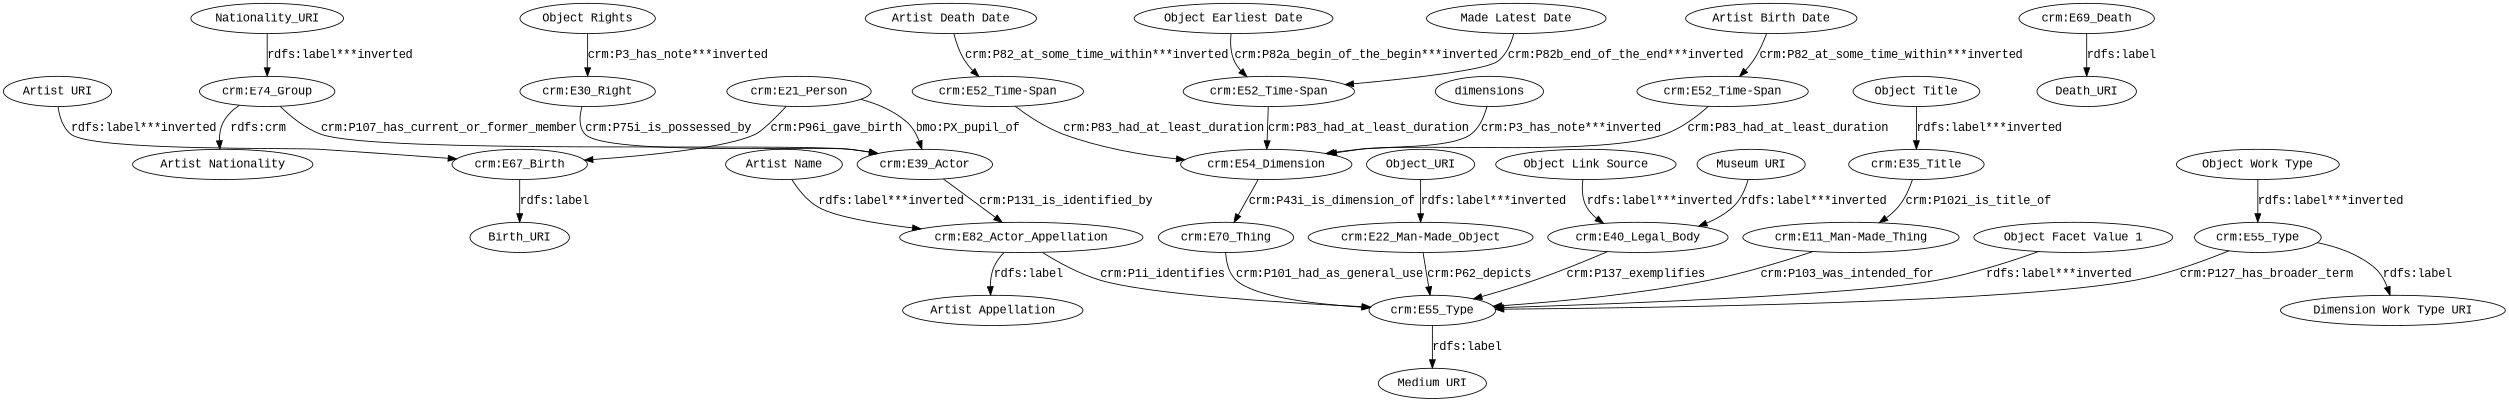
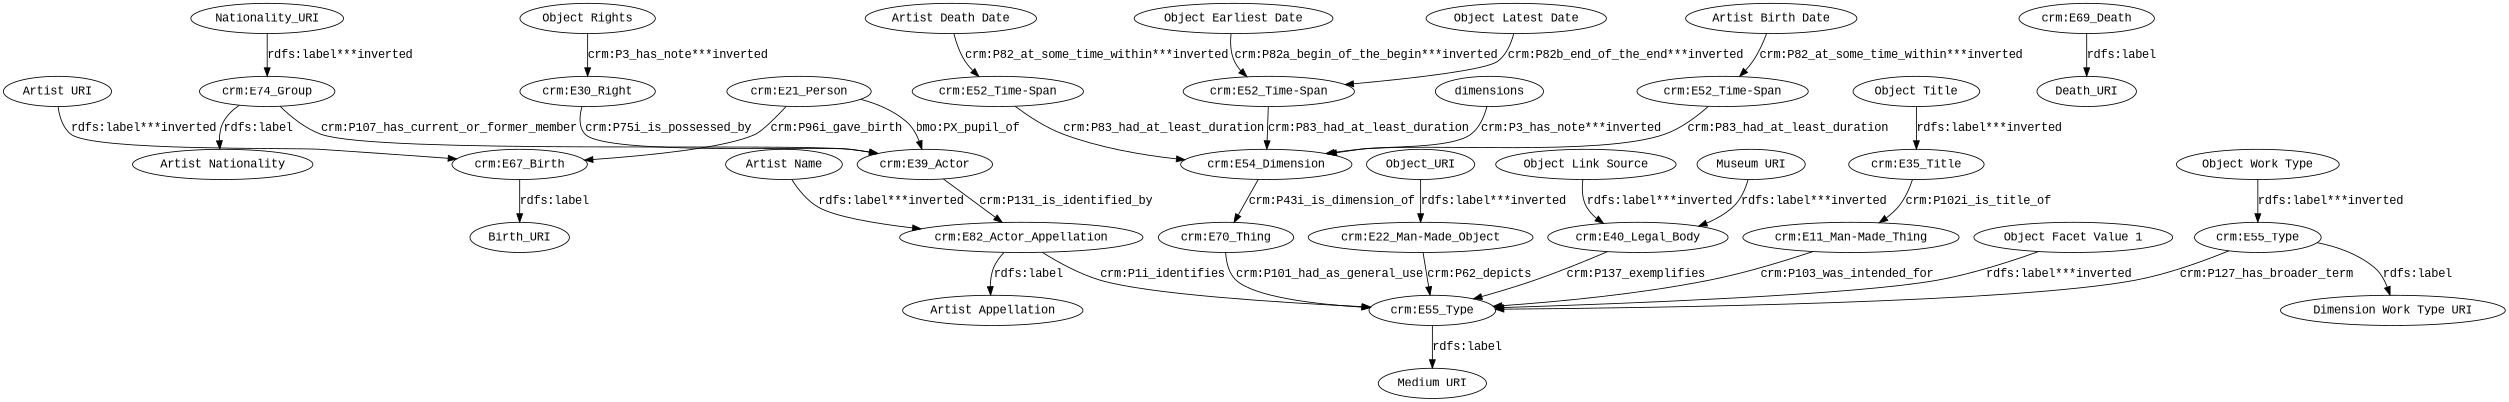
  digraph {
    fontname="Liberation Mono"
    node [fontname="Liberation Mono" type=attribute_name]
    edge [fontname="Liberation Mono" type=st_property_uri weight=1]
    n1 [label="Artist Birth Date"]
    n2 [label="crm:E52_Time-Span" type=class_uri]
    n3 [label="crm:E54_Dimension" type=class_uri]
    n4 [label="crm:E70_Thing" type=class_uri]
    n5 [label="Artist Death Date"]
    n6 [label="crm:E52_Time-Span" type=class_uri]
    n7 [label="Artist Name"]
    n8 [label="crm:E82_Actor_Appellation" type=class_uri]
    n9 [label="crm:E55_Type" type=class_uri]
    n10 [label="Artist Appellation"]
    n11 [label="Medium URI"]
    n12 [label="Artist URI"]
    n13 [label="crm:E67_Birth" type=class_uri]
    n14 [label="crm:E21_Person" type=class_uri]
    n15 [label="crm:E39_Actor" type=class_uri]
    n16 [label=Birth_URI]
    n17 [label="crm:E69_Death" type=class_uri]
    n18 [label=Death_URI]
    n19 [label="Museum URI"]
    n20 [label="crm:E40_Legal_Body" type=class_uri]
    n21 [label=Nationality_URI]
    n22 [label="crm:E74_Group" type=class_uri]
    n23 [label="Artist Nationality"]
    n24 [label="Object Earliest Date"]
    n25 [label="crm:E52_Time-Span" type=class_uri]
    n26 [label="Object Facet Value 1"]
-   n27 [label="Made Latest Date"]
+   n27 [label="Object Latest Date"]
    n28 [label="Object Link Source"]
    n29 [label="Object Rights"]
    n30 [label="crm:E30_Right" type=class_uri]
    n31 [label="Object Title"]
    n32 [label="crm:E35_Title" type=class_uri]
    n33 [label="crm:E11_Man-Made_Thing" type=class_uri]
    n34 [label="Object Work Type"]
    n35 [label="crm:E55_Type" type=class_uri]
    n36 [label="Dimension Work Type URI"]
    n37 [label=Object_URI]
    n38 [label="crm:E22_Man-Made_Object" type=class_uri]
    n39 [label=dimensions]
    n1 -> n2 [label="crm:P82_at_some_time_within***inverted"]
    n2 -> n3 [label="crm:P83_had_at_least_duration" type=direct_property_uri]
    n3 -> n4 [label="crm:P43i_is_dimension_of" type=direct_property_uri]
    n4 -> n9 [label="crm:P101_had_as_general_use" type=direct_property_uri]
    n5 -> n6 [label="crm:P82_at_some_time_within***inverted"]
    n6 -> n3 [label="crm:P83_had_at_least_duration" type=direct_property_uri]
    n7 -> n8 [label="rdfs:label***inverted"]
    n8 -> n9 [label="crm:P1i_identifies" type=inherited weight=4]
    n8 -> n10 [label="rdfs:label" weight=""]
    n9 -> n11 [label="rdfs:label" weight=""]
    n12 -> n13 [label="rdfs:label***inverted"]
    n13 -> n16 [label="rdfs:label" weight=""]
    n14 -> n13 [label="crm:P96i_gave_birth" type=direct_property_uri]
    n14 -> n15 [label="bmo:PX_pupil_of" type=direct_property_uri]
    n15 -> n8 [label="crm:P131_is_identified_by" type=direct_property_uri]
    n17 -> n18 [label="rdfs:label" weight=""]
    n19 -> n20 [label="rdfs:label***inverted"]
    n20 -> n9 [label="crm:P137_exemplifies" type=inherited weight=4]
    n21 -> n22 [label="rdfs:label***inverted"]
    n22 -> n15 [label="crm:P107_has_current_or_former_member" type=direct_property_uri]
-   n22 -> n23 [label="rdfs:crm" weight=""]
+   n22 -> n23 [label="rdfs:label" weight=""]
    n24 -> n25 [label="crm:P82a_begin_of_the_begin***inverted"]
    n25 -> n3 [label="crm:P83_had_at_least_duration" type=direct_property_uri]
    n26 -> n9 [label="rdfs:label***inverted"]
    n27 -> n25 [label="crm:P82b_end_of_the_end***inverted"]
    n28 -> n20 [label="rdfs:label***inverted"]
    n29 -> n30 [label="crm:P3_has_note***inverted"]
    n30 -> n15 [label="crm:P75i_is_possessed_by" type=direct_property_uri]
    n31 -> n32 [label="rdfs:label***inverted"]
    n32 -> n33 [label="crm:P102i_is_title_of" type=direct_property_uri]
    n33 -> n9 [label="crm:P103_was_intended_for" type=direct_property_uri]
    n34 -> n35 [label="rdfs:label***inverted"]
    n35 -> n9 [label="crm:P127_has_broader_term" type=direct_property_uri]
    n35 -> n36 [label="rdfs:label" weight=""]
    n37 -> n38 [label="rdfs:label***inverted"]
    n38 -> n9 [label="crm:P62_depicts" type=inherited weight=4]
    n39 -> n3 [label="crm:P3_has_note***inverted"]
  }
